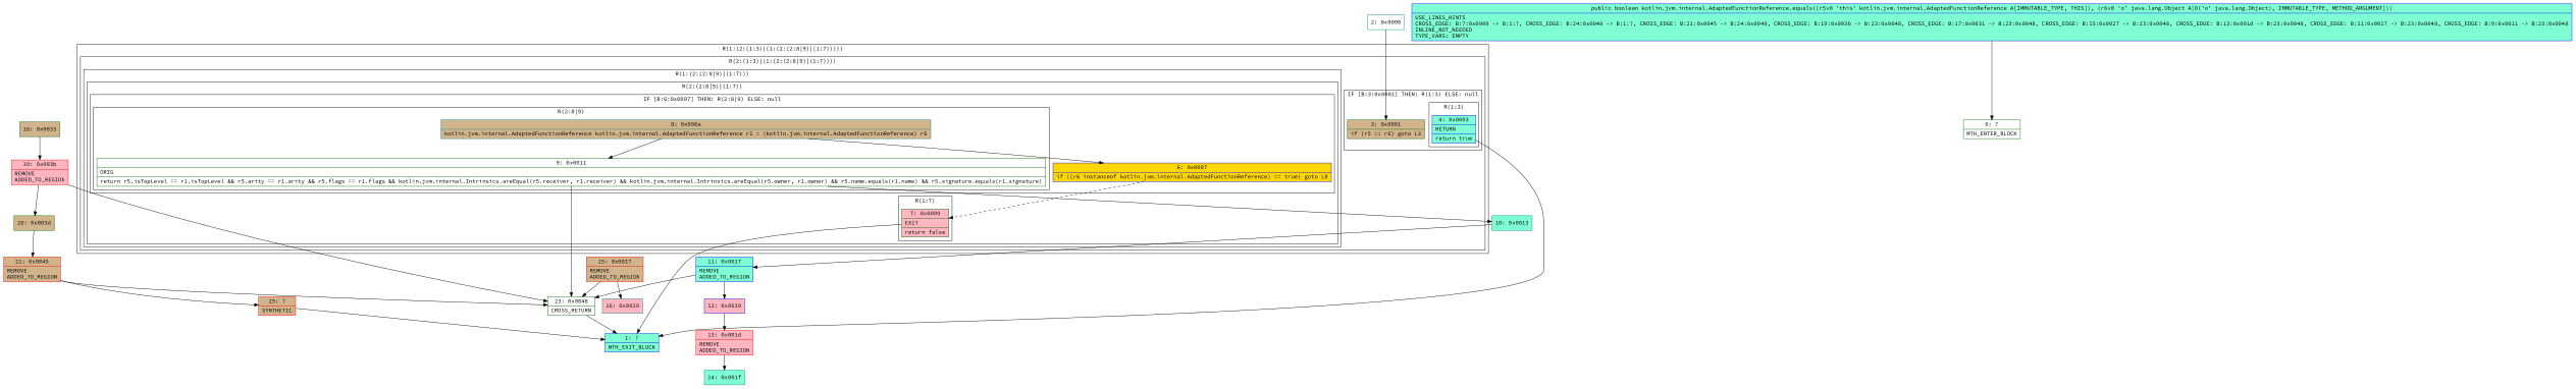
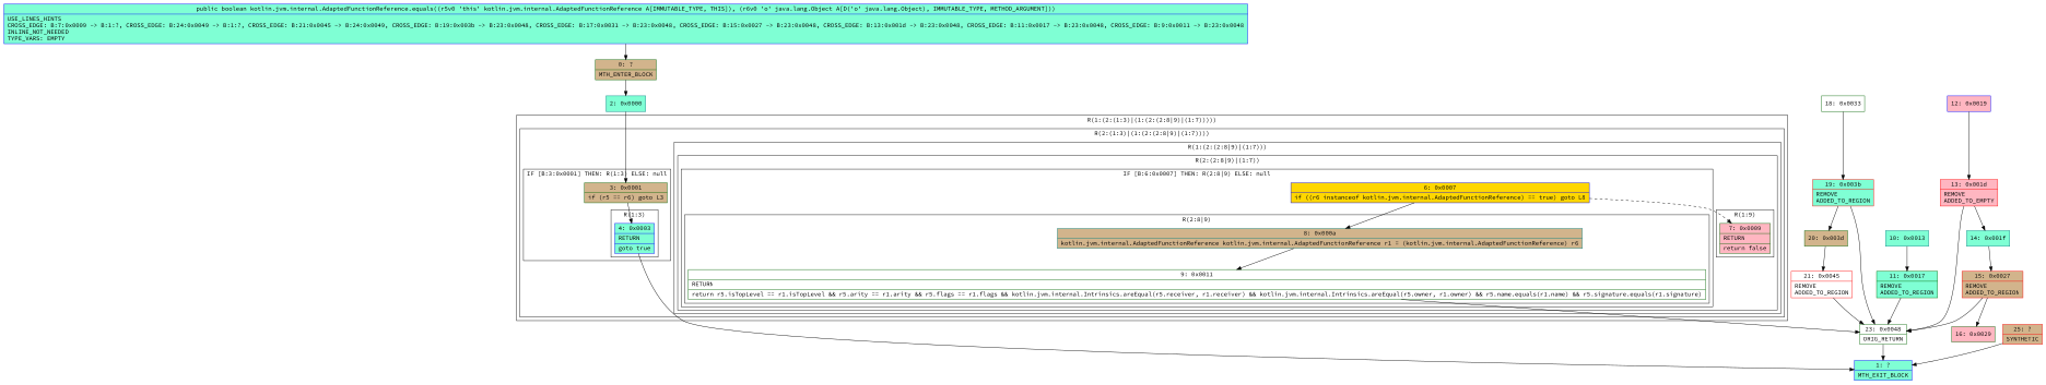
  digraph {
    fontname="Source Code Pro"
    node [color=darkgreen fillcolor=aquamarine fontname="Source Code Pro" shape=record style=filled]
    edge [fontname="Source Code Pro"]
-   n1 [color=blue label="{4\:\ 0x0003|RETURN\l|return true\l}"]
+   n1 [color=blue label="{4\:\ 0x0003|RETURN\l|goto true\l}"]
    n2 [fillcolor=tan label="{3\:\ 0x0001|if (r5 == r6) goto L3\l}"]
    n3 [color=teal fillcolor=tan label="{8\:\ 0x000a|kotlin.jvm.internal.AdaptedFunctionReference kotlin.jvm.internal.AdaptedFunctionReference r1 = (kotlin.jvm.internal.AdaptedFunctionReference) r6\l}"]
-   n4 [fillcolor=white label="{9\:\ 0x0011|ORIG\l|return r5.isTopLevel == r1.isTopLevel && r5.arity == r1.arity && r5.flags == r1.flags && kotlin.jvm.internal.Intrinsics.areEqual(r5.receiver, r1.receiver) && kotlin.jvm.internal.Intrinsics.areEqual(r5.owner, r1.owner) && r5.name.equals(r1.name) && r5.signature.equals(r1.signature)\l}"]
+   n4 [fillcolor=white label="{9\:\ 0x0011|RETURN\l|return r5.isTopLevel == r1.isTopLevel && r5.arity == r1.arity && r5.flags == r1.flags && kotlin.jvm.internal.Intrinsics.areEqual(r5.receiver, r1.receiver) && kotlin.jvm.internal.Intrinsics.areEqual(r5.owner, r1.owner) && r5.name.equals(r1.name) && r5.signature.equals(r1.signature)\l}"]
    n5 [color=blue fillcolor=gold label="{6\:\ 0x0007|if ((r6 instanceof kotlin.jvm.internal.AdaptedFunctionReference) == true) goto L8\l}"]
-   n6 [fillcolor=lightpink label="{7\:\ 0x0009|EXIT\l|return false\l}"]
+   n6 [fillcolor=lightpink label="{7\:\ 0x0009|RETURN\l|return false\l}"]
    n7 [color=blue label="{1\:\ ?|MTH_EXIT_BLOCK\l}"]
    n8 [color=teal label="{10\:\ 0x0013}"]
-   n9 [fillcolor=white label="{23\:\ 0x0048|CROSS_RETURN\l}"]
-   n10 [color=blue label="{11\:\ 0x0017|REMOVE\lADDED_TO_REGION\l}"]
-   n11 [fillcolor=white label="{0\:\ ?|MTH_ENTER_BLOCK\l}"]
-   n12 [color=teal fillcolor=white label="{2\:\ 0x0000}"]
+   n9 [fillcolor=white label="{23\:\ 0x0048|ORIG_RETURN\l}"]
+   n10 [label="{11\:\ 0x0017|REMOVE\lADDED_TO_REGION\l}"]
+   n11 [fillcolor=tan label="{0\:\ ?|MTH_ENTER_BLOCK\l}"]
+   n12 [color=teal label="{2\:\ 0x0000}"]
    n13 [color=blue fillcolor=lightpink label="{12\:\ 0x0019}"]
-   n14 [color=red fillcolor=lightpink label="{13\:\ 0x001d|REMOVE\lADDED_TO_REGION\l}"]
+   n14 [color=red fillcolor=lightpink label="{13\:\ 0x001d|REMOVE\lADDED_TO_EMPTY\l}"]
    n15 [color=teal label="{14\:\ 0x001f}"]
    n16 [color=red fillcolor=tan label="{15\:\ 0x0027|REMOVE\lADDED_TO_REGION\l}"]
-   n17 [color=teal fillcolor=lightpink label="{16\:\ 0x0029}"]
-   n18 [fillcolor=tan label="{18\:\ 0x0033}"]
-   n19 [color=red fillcolor=lightpink label="{19\:\ 0x003b|REMOVE\lADDED_TO_REGION\l}"]
+   n17 [fillcolor=lightpink label="{16\:\ 0x0029}"]
+   n18 [fillcolor=white label="{18\:\ 0x0033}"]
+   n19 [color=red label="{19\:\ 0x003b|REMOVE\lADDED_TO_REGION\l}"]
    n20 [fillcolor=tan label="{20\:\ 0x003d}"]
-   n21 [color=red fillcolor=tan label="{21\:\ 0x0045|REMOVE\lADDED_TO_REGION\l}"]
+   n21 [color=red fillcolor=white label="{21\:\ 0x0045|REMOVE\lADDED_TO_REGION\l}"]
    n22 [color=red fillcolor=tan label="{25\:\ ?|SYNTHETIC\l}"]
    n23 [color=blue label="{public boolean kotlin.jvm.internal.AdaptedFunctionReference.equals((r5v0 'this' kotlin.jvm.internal.AdaptedFunctionReference A[IMMUTABLE_TYPE, THIS]), (r6v0 'o' java.lang.Object A[D('o' java.lang.Object), IMMUTABLE_TYPE, METHOD_ARGUMENT]))  | USE_LINES_HINTS\lCROSS_EDGE: B:7:0x0009 \-\> B:1:?, CROSS_EDGE: B:24:0x0049 \-\> B:1:?, CROSS_EDGE: B:21:0x0045 \-\> B:24:0x0049, CROSS_EDGE: B:19:0x003b \-\> B:23:0x0048, CROSS_EDGE: B:17:0x0031 \-\> B:23:0x0048, CROSS_EDGE: B:15:0x0027 \-\> B:23:0x0048, CROSS_EDGE: B:13:0x001d \-\> B:23:0x0048, CROSS_EDGE: B:11:0x0017 \-\> B:23:0x0048, CROSS_EDGE: B:9:0x0011 \-\> B:23:0x0048\lINLINE_NOT_NEEDED\lTYPE_VARS: EMPTY\l}"]
    subgraph cluster_1 {
      label="R(1:(2:(1:3)|(1:(2:(2:8|9)|(1:7)))))"
      subgraph cluster_2 {
        label="R(2:(1:3)|(1:(2:(2:8|9)|(1:7))))"
        subgraph cluster_3 {
          label="IF [B:3:0x0001] THEN: R(1:3) ELSE: null"
          n2
          subgraph cluster_4 {
            label="R(1:3)"
            n1
          }
        }
        subgraph cluster_5 {
          label="R(1:(2:(2:8|9)|(1:7)))"
          subgraph cluster_6 {
            label="R(2:(2:8|9)|(1:7))"
            subgraph cluster_7 {
              label="IF [B:6:0x0007] THEN: R(2:8|9) ELSE: null"
              n5
              subgraph cluster_8 {
                label="R(2:8|9)"
                n3
                n4
              }
            }
            subgraph cluster_9 {
-             label="R(1:7)"
+             label="R(1:9)"
              n6
            }
          }
        }
      }
    }
    n1 -> n7
+   n2 -> n1
    n3 -> n4
-   n4 -> n8
    n4 -> n9
-   n3 -> n5
+   n5 -> n3
    n5 -> n6 [style=dashed]
-   n6 -> n7
    n8 -> n10
    n9 -> n7
    n10 -> n9
-   n10 -> n13
+   n11 -> n12
    n12 -> n2
    n13 -> n14
+   n14 -> n9
    n14 -> n15
+   n15 -> n16
    n16 -> n9
    n16 -> n17
    n18 -> n19
    n19 -> n9
    n19 -> n20
    n20 -> n21
    n21 -> n9
-   n21 -> n22
    n22 -> n7
    n23 -> n11
  }
